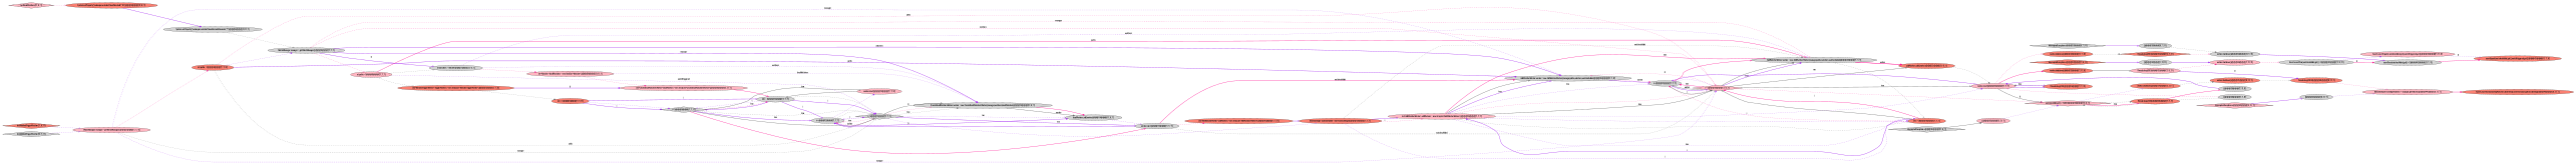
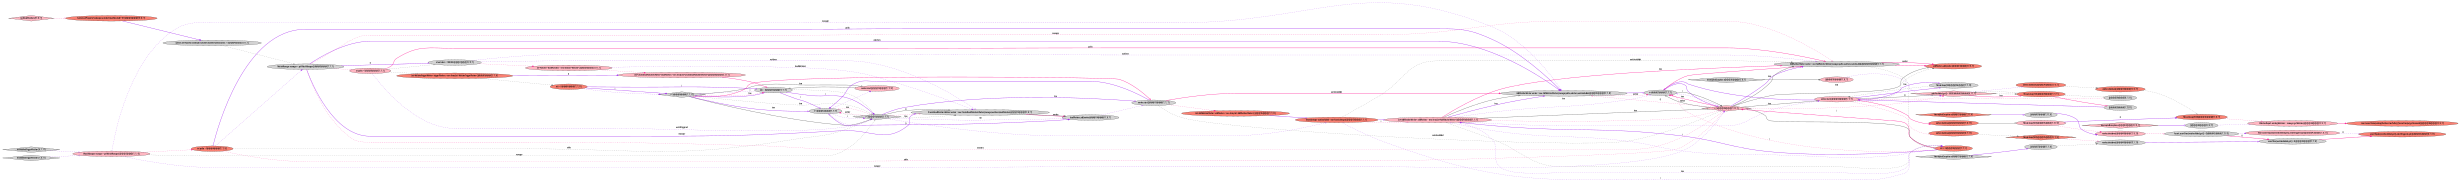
  digraph {
    fontname=Oswald
    rankdir=LR
    node [fillcolor=lightgrey fontname=Oswald shape=ellipse style=filled]
    edge [arrowhead=diamond color=purple fontname=Oswald style=dashed]
    n1 [label="i < 5@@@9@@@['1', '1', '0']" shape=diamond]
    n2 [label="int i = 0@@@10@@@['1', '1', '1']"]
    n3 [fillcolor=lightpink label="worker.start()@@@13@@@['1', '1', '0']"]
    n4 [label="worker.start()@@@15@@@['1', '1', '1']"]
    n5 [label="i < 5@@@11@@@['1', '1', '1']" shape=diamond]
    n6 [label="i++@@@12@@@['1', '1', '1']"]
    n7 [label="AddWatcherWorker worker = new AddWatcherWorker(manager,paths,watchers,watchesAdded)@@@20@@@['0', '1', '0']"]
    n8 [fillcolor=lightpink label="i < 5@@@20@@@['1', '0', '1']" shape=diamond]
    n9 [fillcolor=salmon label="List<AddWatcherWorker> addWorkers = new ArrayList<AddWatcherWorker>()@@@16@@@['1', '1', '0']"]
    n10 [label="CreateDeadWatchersWorker worker = new CreateDeadWatchersWorker(manager,watchers,deadWatchers)@@@13@@@['0', '0', '1']"]
    n11 [label="deadWorkers.add(worker)@@@14@@@['0', '0', '1']"]
    n12 [fillcolor=salmon label="AtomicInteger watchesAdded = new AtomicInteger()@@@17@@@['1', '1', '1']"]
    n13 [fillcolor=lightpink label="List<AddWatcherWorker> addWorkers = new ArrayList<AddWatcherWorker>()@@@18@@@['1', '1', '1']"]
    n14 [fillcolor=lightpink label="worker.start()@@@24@@@['1', '1', '1']"]
    n15 [label="i++@@@21@@@['1', '1', '1']"]
    n16 [fillcolor=salmon label="int i = 0@@@19@@@['1', '1', '1']"]
    n17 [label="AddWatcherWorker worker = new AddWatcherWorker(manager,paths,watchers,watchesAdded)@@@22@@@['1', '1', '1']"]
    n18 [fillcolor=lightpink label="watchesAdded.get() < 50000@@@26@@@['0', '0', '1']" shape=diamond]
    n19 [fillcolor=salmon label="addWorkers.add(worker)@@@23@@@['0', '0', '1']"]
-   n20 [fillcolor=salmon label="Thread.sleep(100)@@@26@@@['1', '1', '0']"]
+   n20 [label="Thread.sleep(100)@@@26@@@['1', '1', '0']"]
    n21 [fillcolor=salmon label="worker.shutdown()@@@32@@@['1', '0', '0']"]
    n22 [fillcolor=salmon label="worker.shutdown()@@@32@@@['0', '1', '0']"]
    n23 [fillcolor=lightpink label="Assert.assertEquals(watchesAdded.get(),watchTriggered.get())@@@43@@@['1', '0', '0']"]
    n24 [fillcolor=salmon label="assertEquals(watchesAdded.get(),watchTriggered.get())@@@43@@@['0', '1', '0']"]
    n25 [fillcolor=salmon label="int paths = 1@@@4@@@['1', '1', '0']"]
    n26 [label="IWatchManager manager = getWatchManager()@@@5@@@['1', '1', '1']"]
    n27 [fillcolor=lightpink label="int paths = 1@@@6@@@['1', '1', '1']"]
    n28 [label="int watchers = 100000@@@7@@@['0', '0', '1']"]
    n29 [fillcolor=salmon label="int i = 0@@@8@@@['1', '1', '0']"]
    n30 [fillcolor=salmon label="Thread.sleep(2000)@@@40@@@['0', '0', '1']"]
    n31 [fillcolor=lightpink label="WatchesReport existingWatchers = manager.getWatches()@@@44@@@['0', '0', '1']"]
    n32 [fillcolor=salmon label="Assert.assertFalse(existingWatchers.hasPaths(((ServerCnxn)w).getSessionId()))@@@46@@@['0', '0', '1']"]
    n33 [label="assertTrue(watchesAdded.get() > 0)@@@42@@@['0', '1', '0']"]
    n34 [label="worker.shutdown()@@@40@@@['0', '1', '0']"]
    n35 [label="Assert.assertTrue(watchesAdded.get() > 0)@@@42@@@['1', '0', '0']"]
    n36 [fillcolor=salmon label="worker.shutdown()@@@34@@@['0', '0', '1']"]
    n37 [fillcolor=salmon label="Thread.sleep(100)@@@28@@@['1', '1', '1']"]
    n38 [fillcolor=salmon label="worker.shutdown()@@@37@@@['0', '0', '1']"]
    n39 [fillcolor=lightpink label="Thread.sleep(500)@@@35@@@['1', '0', '0']"]
    n40 [fillcolor=salmon label="Thread.sleep(500)@@@35@@@['0', '1', '0']" shape=diamond]
    n41 [fillcolor=salmon label="InterruptedException e@@@37@@@['1', '0', '0']" shape=diamond]
    n42 [label="{}@@@37@@@['1', '0', '0']"]
    n43 [fillcolor=lightpink label="worker.shutdown()@@@40@@@['1', '0', '0']"]
    n44 [fillcolor=lightpink label="{}@@@30@@@['0', '0', '1']"]
    n45 [fillcolor=salmon label="List<WatcherTriggerWorker> triggerWorkers = new ArrayList<WatcherTriggerWorker>()@@@7@@@['1', '1', '0']"]
    n46 [fillcolor=lightpink label="List<CreateDeadWatchersWorker> deadWorkers = new ArrayList<CreateDeadWatchersWorker>()@@@9@@@['0', '0', '1']"]
    n47 [fillcolor=salmon label="System.setProperty(\"zookeeper.watcherCleanThreshold\",\"10\")@@@3@@@['0', '0', '1']"]
    n48 [label="System.setProperty(\"zookeeper.watcherCleanIntervalInSeconds\",\"1\")@@@4@@@['0', '0', '1']"]
    n49 [fillcolor=lightpink label="Set<Watcher> deadWatchers = new HashSet<Watcher>()@@@8@@@['0', '0', '1']"]
    n50 [label="{}@@@42@@@['0', '0', '1']"]
    n51 [label="{}@@@28@@@['0', '1', '0']"]
    n52 [label="{}@@@28@@@['1', '0', '0']"]
    n53 [label="InterruptedException e@@@37@@@['0', '1', '0']" shape=diamond]
    n54 [label="{}@@@37@@@['0', '1', '0']"]
    n55 [fillcolor=lightpink label="testDeadWatchers['0', '0', '1']" shape=diamond]
    n56 [label="InterruptedException e@@@30@@@['0', '0', '1']" shape=diamond]
    n57 [fillcolor=lightpink label="IWatchManager manager = getWatchManager()@@@3@@@['1', '1', '0']"]
    n58 [label="testAddAndTriggerWatcher['0', '1', '0']" shape=diamond]
    n59 [fillcolor=lightpink label="InterruptedException e@@@42@@@['0', '0', '1']" shape=diamond]
-   n60 [fillcolor=salmon label="testAddAndTriggerWatcher['1', '0', '0']" shape=diamond]
+   n60 [label="testAddAndTriggerWatcher['1', '0', '0']" shape=diamond]
    n1 -> n2 [color=deeppink label=true]
    n1 -> n3 [arrowhead=odot color=gray40 label=true style=bold]
    n1 -> n4 [arrowhead=onormal color=deeppink style=bold]
    n1 -> n5 [arrowhead=onormal color=gray40 style=bold]
    n1 -> n5 [arrowhead=onormal color=gray40 label=true]
    n1 -> n6 [arrowhead=onormal label=true style=bold]
    n2 -> n1 [arrowhead=odot style=bold]
    n2 -> n1 [arrowhead=onormal label=i]
    n2 -> n5 [arrowhead=odot color=gray40]
    n2 -> n5 [label=i style=bold]
    n2 -> n6 [arrowhead=odot label=i style=bold]
    n3 -> n2 [arrowhead=onormal color=gray40 style=bold]
    n4 -> n6 [style=bold]
    n4 -> n7 [color=deeppink label=watchesAdded style=bold]
    n4 -> n8 [arrowhead=onormal color=gray40 label=watchesAdded]
    n4 -> n9 [color=deeppink]
    n5 -> n4 [arrowhead=odot label=true style=bold]
    n5 -> n6 [arrowhead=onormal]
    n5 -> n6 [arrowhead=odot color=deeppink label=true]
    n5 -> n6 [color=deeppink label=worker]
    n5 -> n10 [arrowhead=onormal color=gray40 label=0 style=bold]
    n5 -> n10 [arrowhead=odot color=deeppink]
    n5 -> n10 [color=gray40 label=true]
    n5 -> n11 [arrowhead=odot label=true]
    n5 -> n12 [arrowhead=odot]
    n6 -> n3
    n6 -> n5 [arrowhead=odot color=gray40]
    n6 -> n5 [label=i]
    n6 -> n11 [label=0 style=bold]
    n7 -> n15 [color=deeppink label=worker]
    n7 -> n15 [arrowhead=odot style=bold]
    n8 -> n7 [arrowhead=onormal color=deeppink label=0]
    n8 -> n14 [arrowhead=onormal color=gray40 label=true style=bold]
    n8 -> n15 [arrowhead=onormal]
    n8 -> n15 [color=deeppink label=true style=bold]
    n8 -> n15 [arrowhead=odot color=gray40 label=worker style=bold]
    n8 -> n17 [label=true style=bold]
    n8 -> n17 [color=gray40 style=bold]
    n8 -> n18 [color=deeppink]
    n8 -> n19 [arrowhead=odot color=gray40 label=true style=bold]
    n9 -> n12 [arrowhead=odot style=bold]
    n10 -> n11 [color=deeppink style=bold]
    n10 -> n11 [color=gray40 label=worker style=bold]
    n11 -> n4 [arrowhead=onormal]
    n12 -> n13 [arrowhead=odot style=bold]
    n12 -> n13 [arrowhead=onormal color=deeppink label=i]
    n12 -> n16 [label=i]
    n12 -> n17 [color=gray40 label=watchesAdded]
    n13 -> n7 [arrowhead=onormal color=gray40 style=bold]
    n13 -> n7 [arrowhead=onormal label=true style=bold]
    n13 -> n8 [arrowhead=odot color=deeppink]
    n13 -> n8 [arrowhead=odot color=gray40 label=true style=bold]
    n13 -> n14
    n13 -> n15 [arrowhead=onormal label=true]
    n13 -> n16 [arrowhead=onormal color=gray40]
    n13 -> n16 [label=true]
    n13 -> n17 [arrowhead=onormal color=deeppink label=true style=bold]
    n14 -> n15 [arrowhead=onormal style=bold]
    n14 -> n18 [arrowhead=odot color=gray40 label=0 style=bold]
    n14 -> n20 [arrowhead=odot label=true style=bold]
    n14 -> n20 [arrowhead=odot style=bold]
    n14 -> n21 [color=deeppink style=bold]
    n14 -> n22 [arrowhead=onormal color=deeppink]
    n15 -> n8 [arrowhead=odot style=bold]
    n15 -> n8 [color=gray40 label=i style=bold]
    n15 -> n17 [arrowhead=onormal color=deeppink style=bold]
    n16 -> n8 [arrowhead=onormal color=gray40 style=bold]
    n16 -> n8 [color=deeppink label=i style=bold]
    n16 -> n13 [label=i style=bold]
    n16 -> n13 [arrowhead=odot]
    n16 -> n15 [color=deeppink label=i]
    n17 -> n16 [arrowhead=onormal color=gray40]
    n17 -> n19 [color=deeppink label=worker style=bold]
    n17 -> n19 [color=deeppink style=bold]
    n18 -> n36 [arrowhead=odot]
    n18 -> n37 [color=gray40]
    n18 -> n37 [arrowhead=onormal color=deeppink label=true style=bold]
-   n19 -> n14 [color=gray40]
+   n14 -> n19 [color=gray40]
    n20 -> n14 [color=gray40]
    n21 -> n39 [arrowhead=odot color=gray40 style=bold]
    n22 -> n40 [color=gray40]
    n23 -> n24 [arrowhead=odot label=0]
    n25 -> n5 [arrowhead=odot color=gray40 label=paths]
    n25 -> n7 [label=paths style=bold]
    n25 -> n8 [arrowhead=odot color=deeppink label=paths]
    n25 -> n26
    n26 -> n7 [label=watchers style=bold]
    n26 -> n8 [arrowhead=odot color=deeppink label=watchers]
    n26 -> n10 [arrowhead=onormal label=manager style=bold]
    n26 -> n17 [arrowhead=odot color=deeppink label=manager]
    n26 -> n27 [arrowhead=odot color=deeppink]
    n26 -> n28 [arrowhead=odot label=0 style=bold]
    n27 -> n5 [label=watchTriggered]
    n27 -> n17 [arrowhead=onormal color=deeppink label=paths style=bold]
    n27 -> n28 [arrowhead=onormal color=gray40]
    n27 -> n45 [arrowhead=odot color=gray40]
    n28 -> n10 [arrowhead=onormal label=watchers]
    n28 -> n17 [arrowhead=onormal label=watchers]
    n28 -> n49 [color=deeppink]
    n29 -> n1
    n29 -> n1 [label=i style=bold]
    n29 -> n2 [arrowhead=odot label=i style=bold]
    n30 -> n31 [arrowhead=onormal color=deeppink]
    n31 -> n32 [color=deeppink style=bold]
    n33 -> n24 [color=deeppink style=bold]
    n34 -> n33 [arrowhead=onormal style=bold]
    n35 -> n23
    n35 -> n33 [color=deeppink label=0 style=bold]
    n36 -> n38 [color=gray40]
    n37 -> n18 [color=gray40]
    n37 -> n51 [arrowhead=odot color=gray40]
    n37 -> n52 [arrowhead=onormal color=deeppink style=bold]
    n38 -> n30 [arrowhead=onormal color=gray40]
    n39 -> n30 [label=0 style=bold]
    n39 -> n43 [color=deeppink]
    n40 -> n34 [arrowhead=onormal color=deeppink]
    n41 -> n42 [arrowhead=onormal style=bold]
    n42 -> n43 [style=bold]
    n43 -> n35 [arrowhead=odot color=deeppink]
    n44 -> n18
    n45 -> n29 [color=gray40]
    n45 -> n46 [label=0 style=bold]
    n46 -> n2 [arrowhead=onormal color=deeppink style=bold]
    n47 -> n48 [style=bold]
    n48 -> n26 [arrowhead=onormal color=gray40]
    n49 -> n10 [label=deadWatchers]
    n49 -> n46 [color=deeppink]
    n50 -> n31 [arrowhead=odot]
    n51 -> n14 [arrowhead=onormal color=deeppink]
    n52 -> n14 [style=bold]
    n53 -> n54 [arrowhead=onormal style=bold]
    n54 -> n34 [color=gray40]
    n55 -> n47 [arrowhead=odot color=deeppink]
    n56 -> n44 [color=gray40 style=bold]
    n57 -> n5 [arrowhead=onormal color=gray40 label=manager]
    n57 -> n7 [arrowhead=onormal label=manager]
    n57 -> n8 [label=manager]
    n57 -> n25 [color=deeppink]
    n58 -> n57 [arrowhead=onormal]
    n59 -> n50 [arrowhead=odot style=bold]
    n60 -> n57 [arrowhead=odot]
  }
